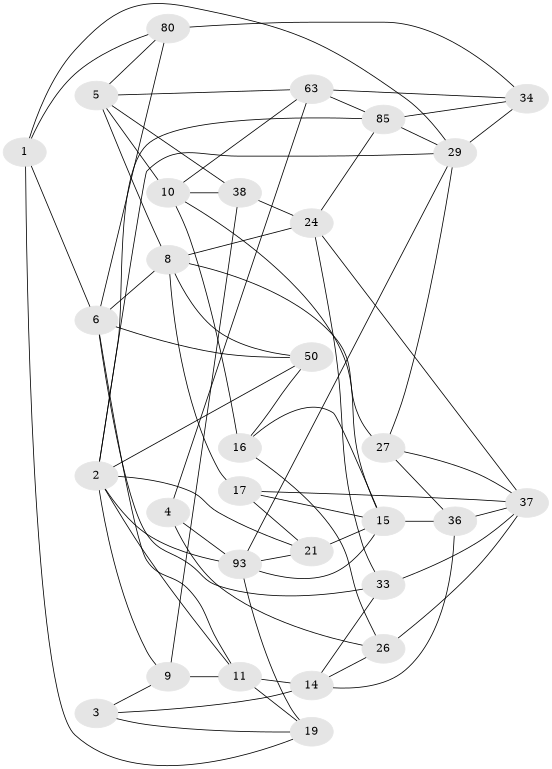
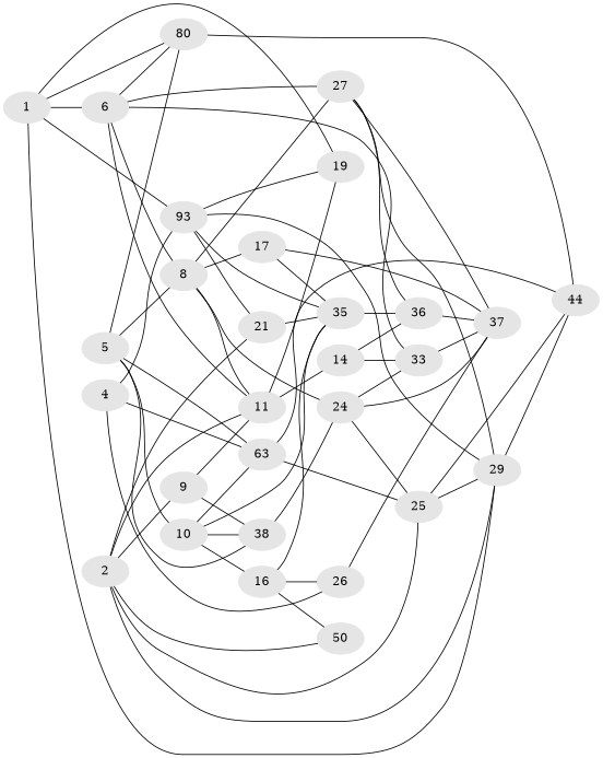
  graph {
    rankdir=LR
    node [color=gray90 style=filled]
    1 [super="+39"]
    6 [super="+7"]
    n3 [label=93 super="+38"]
    19
    29 [super="+41"]
    n6 [label=80]
    n7 [label=50]
    8 [super="+40"]
    11
    33
    21
-   35 [super="+50" label=15]
+   35 [super="+50"]
    26 [super="+49"]
    37 [super="+45"]
-   34 [super="+43"]
+   34 [super="+43" label=44]
    2 [super="+12"]
    9
-   25 [super="+48" label=85]
+   25 [super="+48"]
    4
    n20 [label=63 super="+32"]
    n21 [label=38 super="+42"]
-   3
    14 [super="+22"]
    36 [super="+46"]
    5 [super="+28"]
    10 [super="+15"]
    24 [super="+31"]
    27 [super="+47"]
    17
    16 [super="+44"]
    1 -- 6
-   2 -- n3
+   1 -- n3
    1 -- 19
    1 -- 29
    1 -- n6
    6 -- n6
-   6 -- n7
+   6 -- 27
    6 -- 8
    6 -- 11
    6 -- 33
    n3 -- 19
    n3 -- 29
    n3 -- 21
    n3 -- 35
    29 -- 34
    n6 -- 34
-   8 -- n7
+   8 -- 11
    8 -- 24 [weight=2]
    8 -- 27
    8 -- 17
    11 -- 19
    11 -- 14
    33 -- 37
    21 -- 35
    35 -- 36
    26 -- 37
    2 -- 29
    2 -- n7
    2 -- 11
    2 -- 21
    2 -- 9
    2 -- 25
    9 -- 11
    9 -- n21
    25 -- 29
    25 -- 34 [weight=2]
    4 -- n3
    4 -- 26
    4 -- n20
    n20 -- 34 [weight=2]
    n20 -- 25
    n21 -- 24
-   3 -- 19
-   3 -- 9
-   3 -- 14
    14 -- 33
-   14 -- 26 [weight=2]
    14 -- 36
    36 -- 37
    5 -- n6
    5 -- 8
    5 -- n20
    5 -- n21 [weight=2]
    5 -- 10
    10 -- 35
    10 -- n20
    10 -- n21 [weight=2]
    10 -- 16
    24 -- 33
    24 -- 37
    24 -- 25
    27 -- 29
    27 -- 37
    27 -- 36 [weight=2]
-   17 -- 21
    17 -- 35
    17 -- 37
    16 -- n7
    16 -- 35
    16 -- 26
  }
